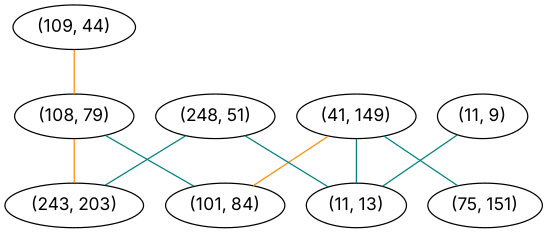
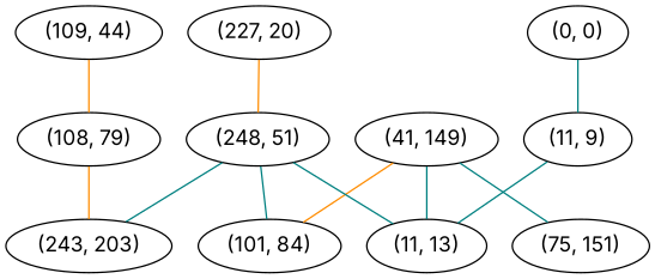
  graph {
    fontname=Inter
    node [fontname=Inter]
    edge [color=teal fontname=Inter weight=1]
    "(109, 44)"
    "(108, 79)"
    "(101, 84)"
    "(243, 203)"
+   "(0, 0)"
    "(11, 9)"
    "(11, 13)"
    "(41, 149)"
    "(75, 151)"
+   "(227, 20)"
    "(248, 51)"
    "(109, 44)" -- "(108, 79)" [color=darkorange]
-   "(108, 79)" -- "(101, 84)"
+   "(248, 51)" -- "(101, 84)"
    "(108, 79)" -- "(243, 203)" [color=darkorange weight=2]
+   "(0, 0)" -- "(11, 9)" [weight=4]
    "(11, 9)" -- "(11, 13)"
    "(41, 149)" -- "(101, 84)" [color=darkorange]
    "(41, 149)" -- "(11, 13)"
    "(41, 149)" -- "(75, 151)"
+   "(227, 20)" -- "(248, 51)" [color=darkorange]
    "(248, 51)" -- "(243, 203)"
    "(248, 51)" -- "(11, 13)"
  }
